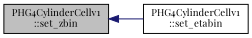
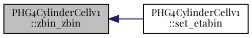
  digraph {
    rankdir=LR
    fontname="Playfair Display"
    node [color=black fontname="Playfair Display" fontsize=10 shape=record]
-   n1 [fillcolor=grey75 fontcolor=black height=0.2 label="PHG4CylinderCellv1\l::set_zbin" style=filled width=0.4]
+   n1 [fillcolor=grey75 fontcolor=black height=0.2 label="PHG4CylinderCellv1\l::zbin_zbin" style=filled width=0.4]
    n2 [height=0.2 label="PHG4CylinderCellv1\l::set_etabin" width=0.4]
    n1 -> n2 [color=midnightblue dir=back fontname="Playfair Display" fontsize=10 labelfontname=FreeSans labelfontsize=10 style=solid]
  }
